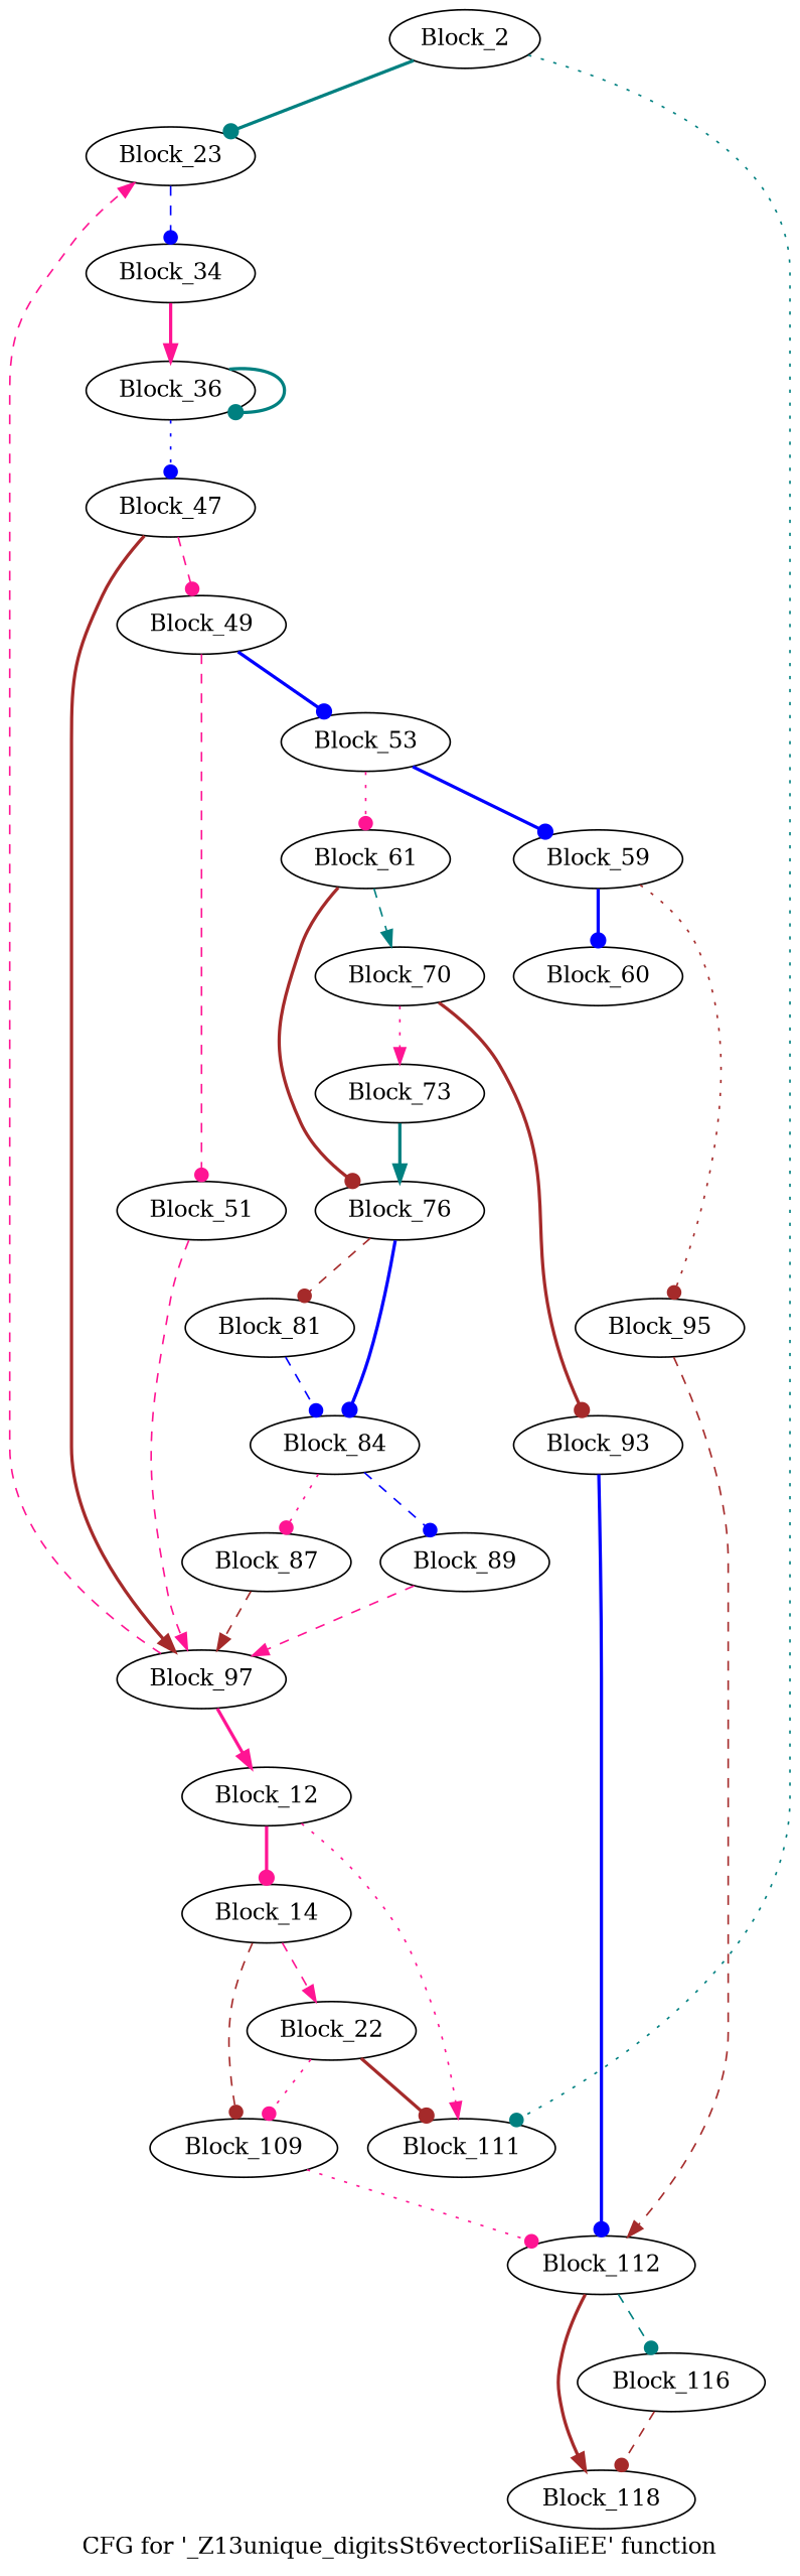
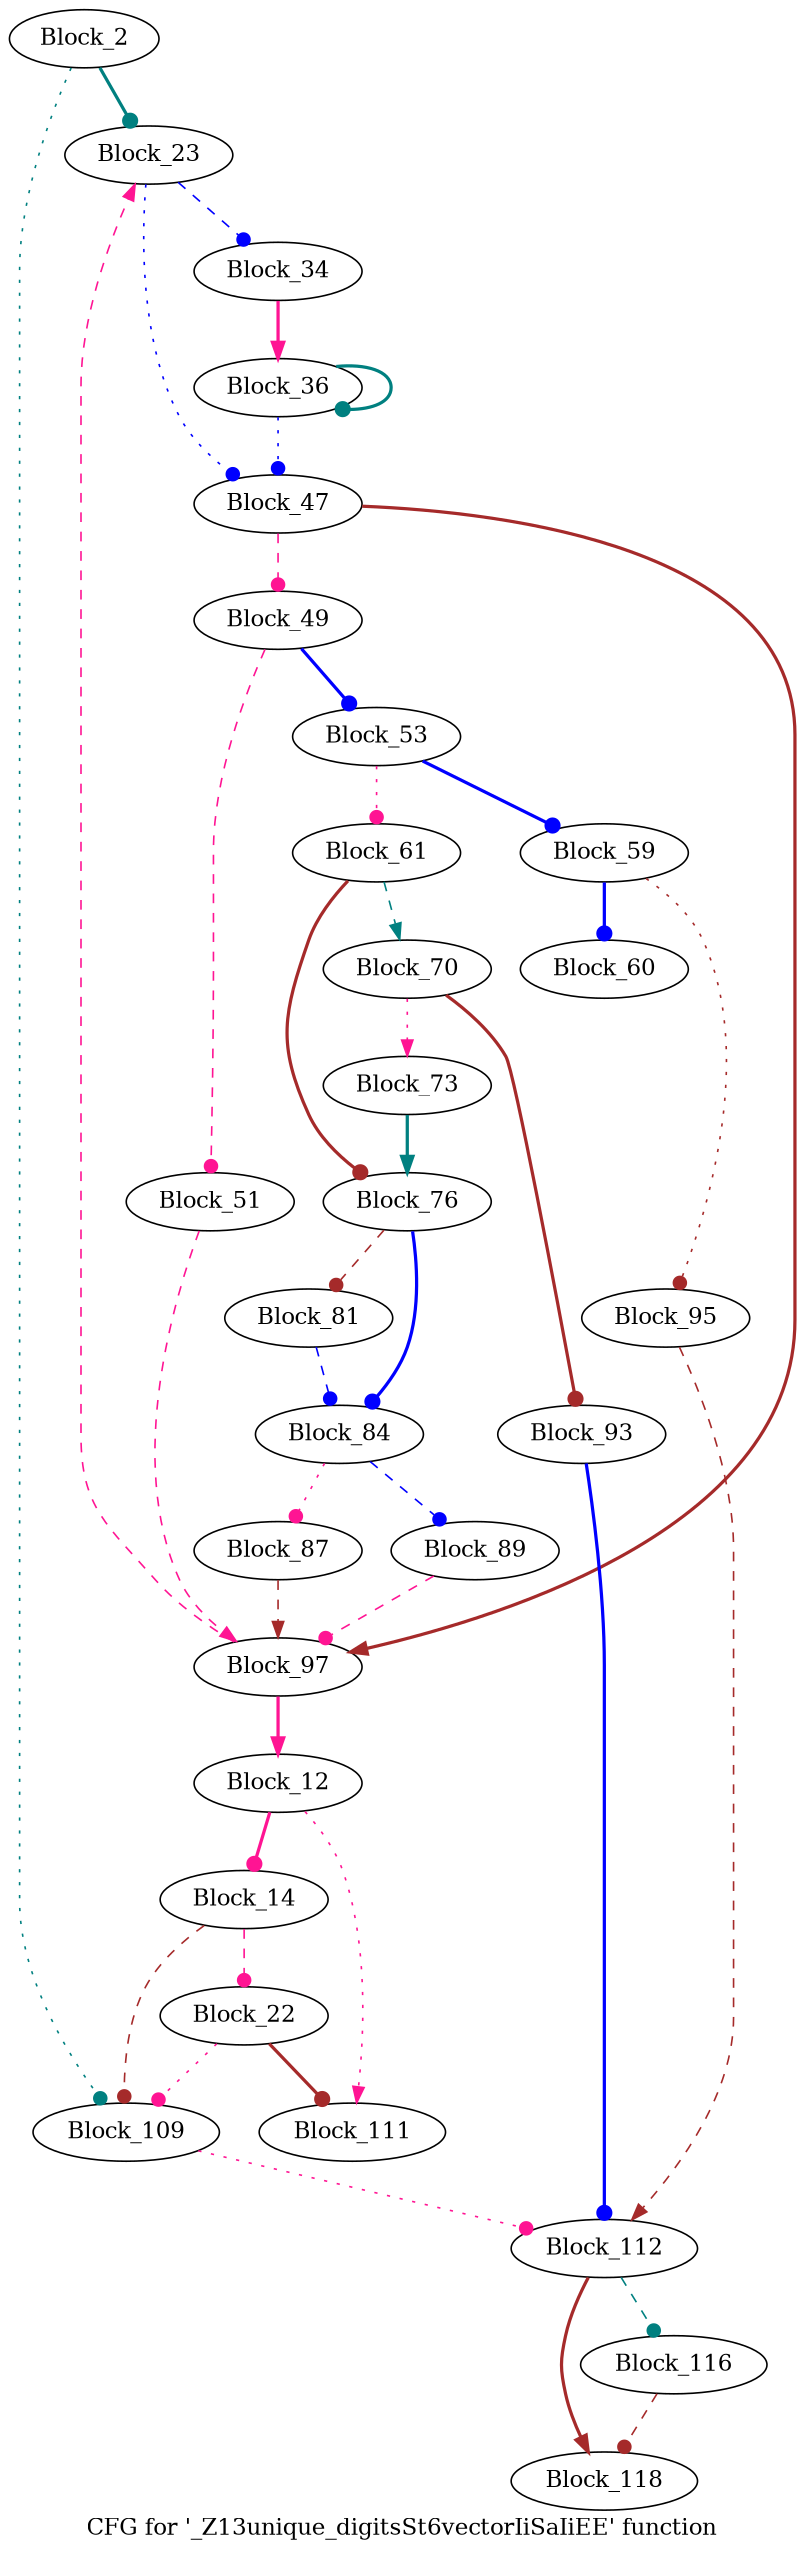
  digraph {
    label="CFG for '_Z13unique_digitsSt6vectorIiSaIiEE' function"
    edge [arrowhead=dot color=deeppink style=bold]
    n1 [label=Block_2]
    n2 [label=Block_111]
    n3 [label=Block_23]
    n4 [label=Block_34]
    n5 [label=Block_47]
    n6 [label=Block_36]
    n7 [label=Block_49]
    n8 [label=Block_97]
    n9 [label=Block_12]
    n10 [label=Block_14]
    n11 [label=Block_22]
    n12 [label=Block_109]
    n13 [label=Block_112]
    n14 [label=Block_118]
    n15 [label=Block_116]
    n16 [label=Block_53]
    n17 [label=Block_51]
    n18 [label=Block_59]
    n19 [label=Block_61]
    n20 [label=Block_60]
    n21 [label=Block_95]
    n22 [label=Block_76]
    n23 [label=Block_70]
    n24 [label=Block_81]
    n25 [label=Block_84]
    n26 [label=Block_73]
    n27 [label=Block_93]
    n28 [label=Block_89]
    n29 [label=Block_87]
-   n1 -> n2 [color=teal style=dotted tailport=s0]
+   n1 -> n12 [color=teal style=dotted tailport=s0]
    n1 -> n3 [color=teal tailport=s1]
    n3 -> n4 [color=blue style=dashed tailport=s0]
+   n3 -> n5 [color=blue style=dotted tailport=s1]
    n4 -> n6 [arrowhead=normal]
    n5 -> n7 [style=dashed tailport=s0]
    n5 -> n8 [arrowhead=normal color=brown tailport=s1]
    n6 -> n5 [color=blue style=dotted tailport=s1]
    n6 -> n6 [color=teal tailport=s0]
    n7 -> n16 [color=blue tailport=s0]
    n7 -> n17 [style=dashed tailport=s1]
    n8 -> n3 [arrowhead=normal style=dashed tailport=s0]
    n8 -> n9 [arrowhead=normal tailport=s1]
    n9 -> n2 [arrowhead=normal style=dotted tailport=s0]
    n9 -> n10 [tailport=s1]
-   n10 -> n11 [arrowhead=normal style=dashed]
+   n10 -> n11 [style=dashed]
    n10 -> n12 [color=brown style=dashed]
    n11 -> n2 [color=brown]
    n11 -> n12 [style=dotted]
    n12 -> n13 [style=dotted]
    n13 -> n14 [arrowhead=normal color=brown tailport=s0]
    n13 -> n15 [color=teal style=dashed tailport=s1]
    n15 -> n14 [color=brown style=dashed]
    n16 -> n18 [color=blue tailport=s0]
    n16 -> n19 [style=dotted tailport=s1]
    n17 -> n8 [arrowhead=normal style=dashed]
    n18 -> n20 [color=blue]
    n18 -> n21 [color=brown style=dotted]
    n19 -> n22 [color=brown tailport=s0]
    n19 -> n23 [arrowhead=normal color=teal style=dashed tailport=s1]
    n21 -> n13 [arrowhead=normal color=brown style=dashed]
    n22 -> n24 [color=brown style=dashed tailport=s0]
    n22 -> n25 [color=blue tailport=s1]
    n23 -> n26 [arrowhead=normal style=dotted]
    n23 -> n27 [color=brown]
    n24 -> n25 [color=blue style=dashed]
    n25 -> n28 [color=blue style=dashed tailport=s0]
    n25 -> n29 [style=dotted tailport=s1]
    n26 -> n22 [arrowhead=normal color=teal]
    n27 -> n13 [color=blue]
-   n28 -> n8 [arrowhead=normal style=dashed]
+   n28 -> n8 [style=dashed]
    n29 -> n8 [arrowhead=normal color=brown style=dashed]
  }
